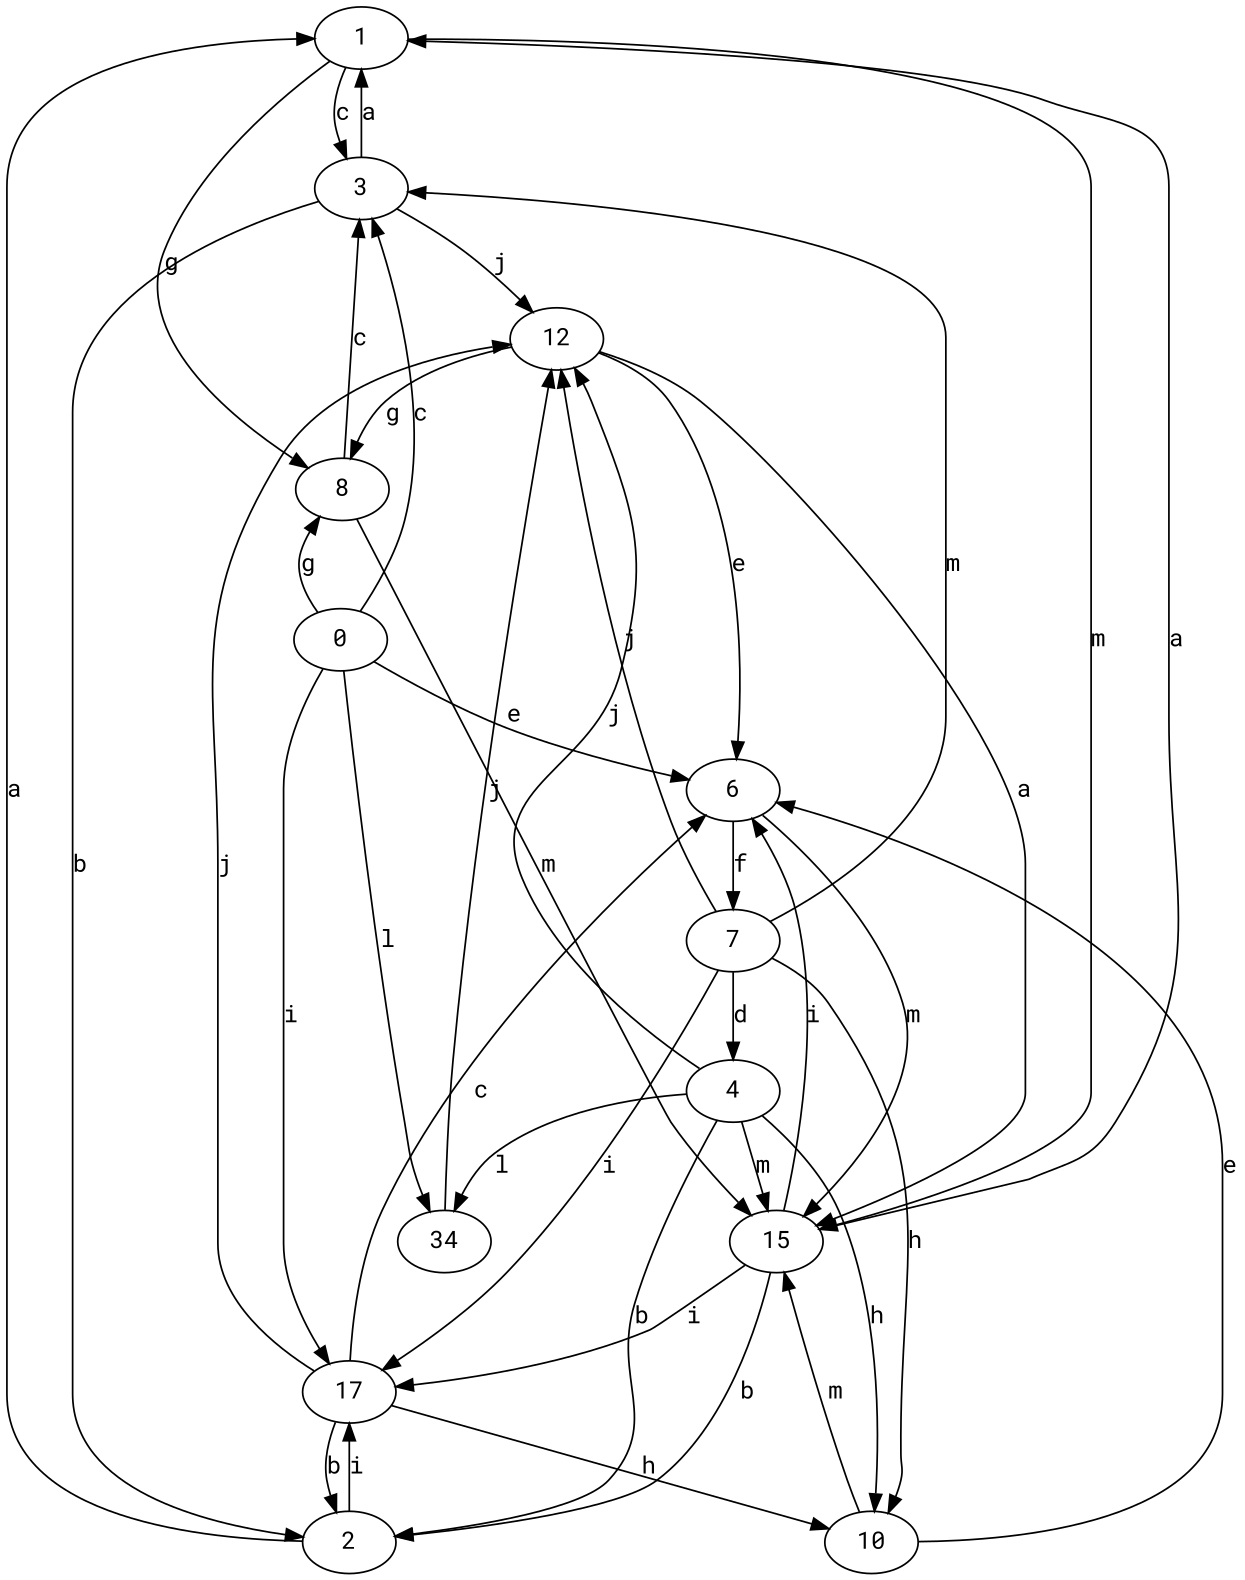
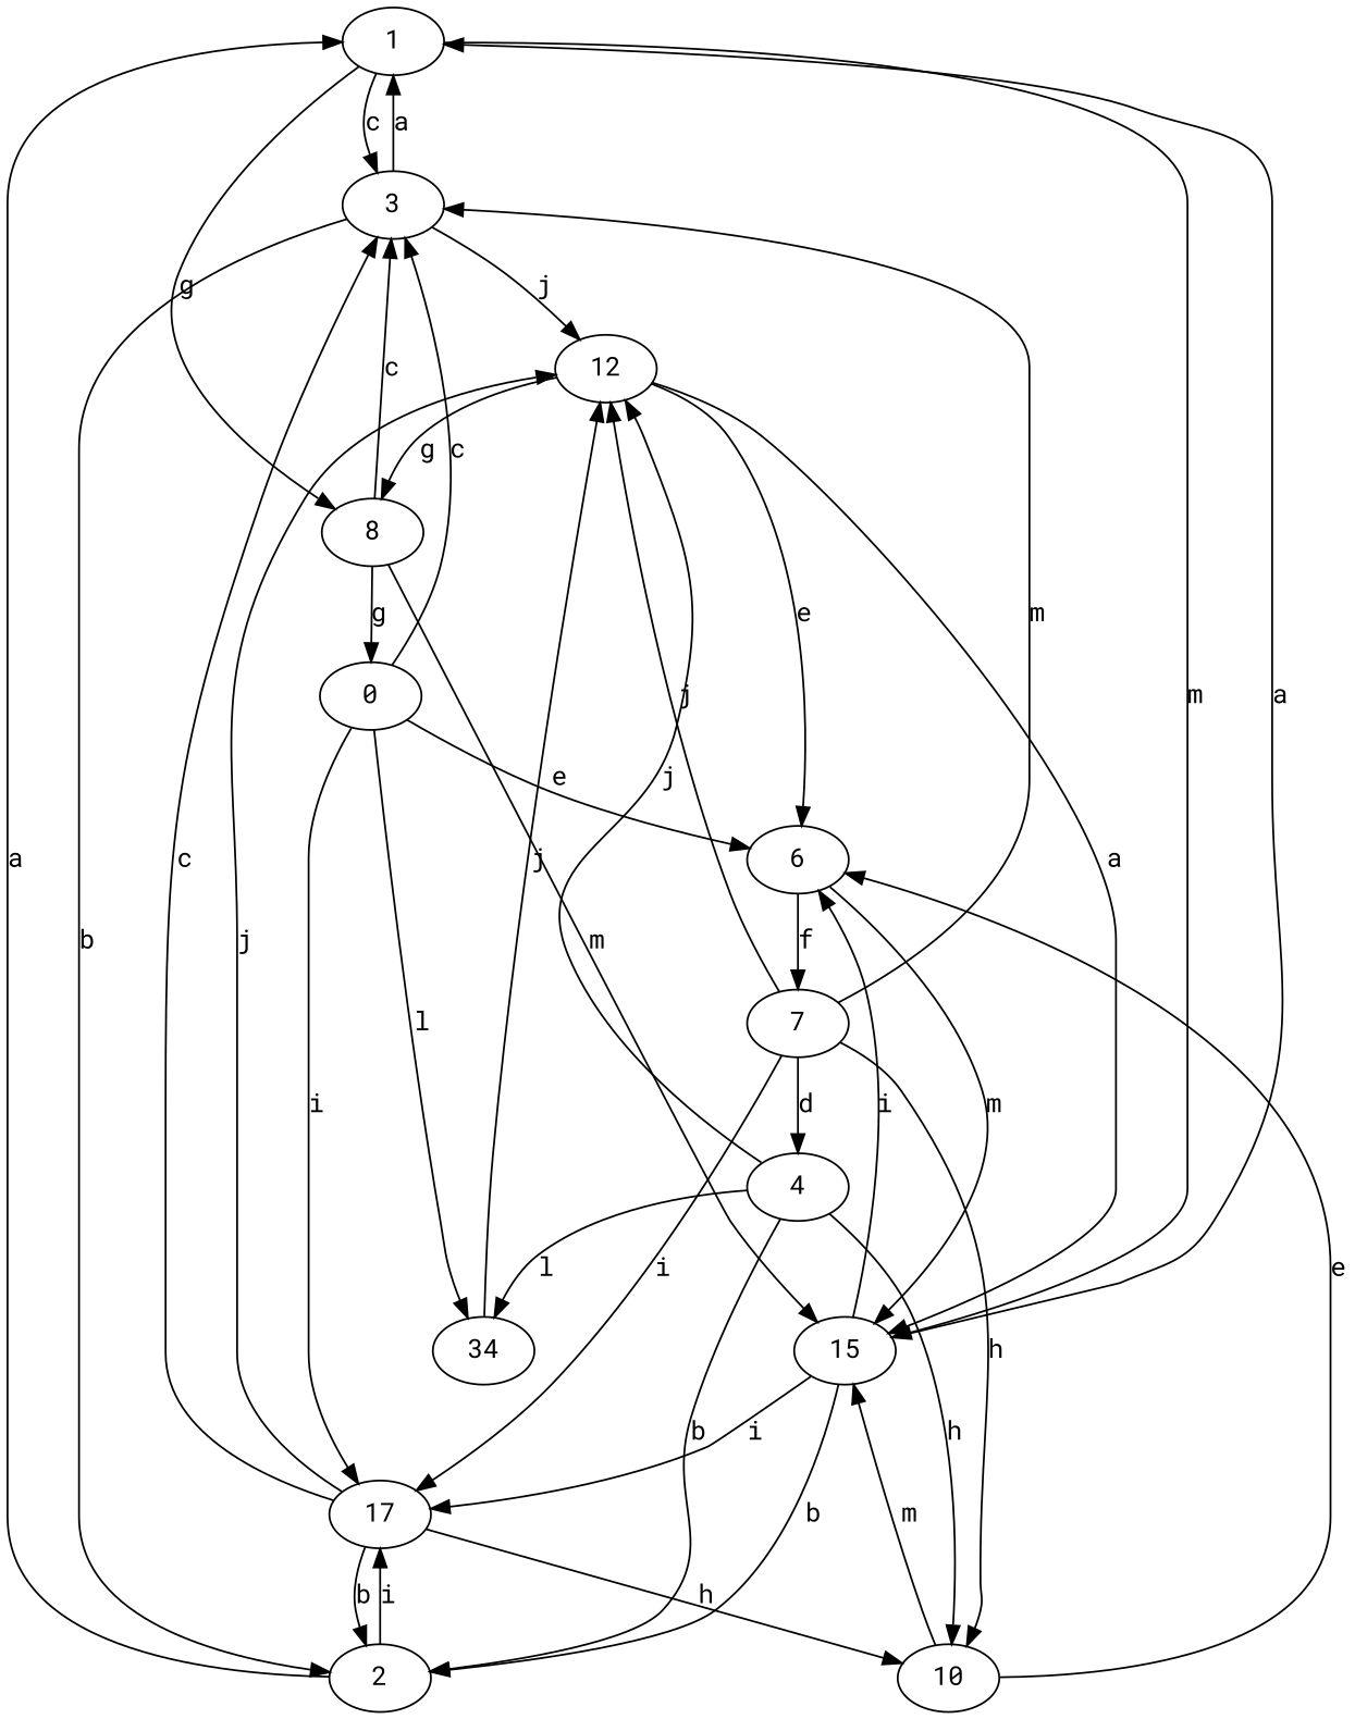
  strict digraph {
    fontname="Roboto Mono"
    node [fontname="Roboto Mono"]
    edge [fontname="Roboto Mono"]
    1
    3
    8
    15
    2
    12
    n7 [label=17]
    6
    10
    4
    n11 [label=34]
    7
    0
    1 -> 3 [label=c]
    1 -> 8 [label=g]
    1 -> 15 [label=m]
    3 -> 1 [label=a]
    3 -> 2 [label=b]
    3 -> 12 [label=j]
    8 -> 3 [label=c]
    8 -> 15 [label=m]
    15 -> 1 [label=a]
    15 -> 2 [label=b]
    15 -> n7 [label=i]
    15 -> 6 [label=i]
    2 -> 1 [label=a]
    2 -> n7 [label=i]
    12 -> 8 [label=g]
    12 -> 15 [label=a]
    12 -> 6 [label=e]
-   n7 -> 6 [label=c]
+   n7 -> 3 [label=c]
    n7 -> 2 [label=b]
    n7 -> 12 [label=j]
    n7 -> 10 [label=h]
    6 -> 15 [label=m]
    6 -> 7 [label=f]
    10 -> 15 [label=m]
    10 -> 6 [label=e]
-   4 -> 15 [label=m]
    4 -> 2 [label=b]
    4 -> 12 [label=j]
    4 -> 10 [label=h]
    4 -> n11 [label=l]
    n11 -> 12 [label=j]
    7 -> 3 [label=m]
    7 -> 12 [label=j]
    7 -> n7 [label=i]
    7 -> 10 [label=h]
    7 -> 4 [label=d]
    0 -> 3 [label=c]
-   0 -> 8 [label=g]
+   8 -> 0 [label=g]
    0 -> n7 [label=i]
    0 -> 6 [label=e]
    0 -> n11 [label=l]
  }
